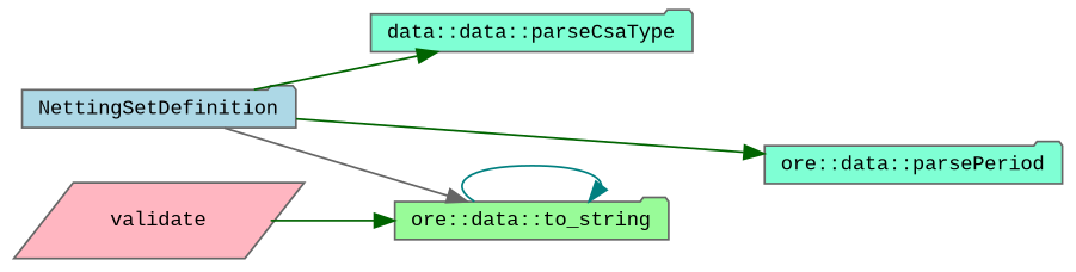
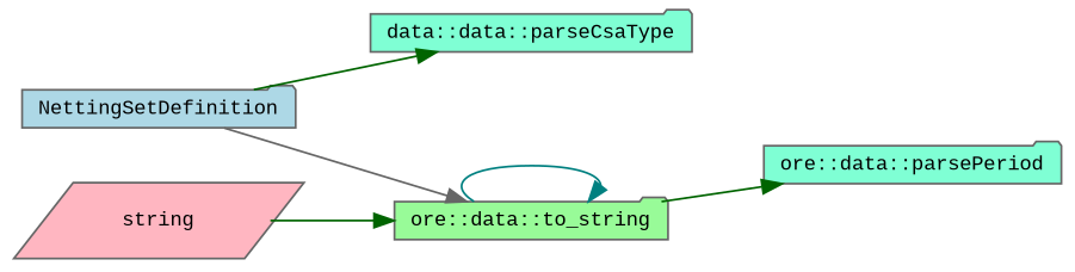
  digraph {
    fontname="Liberation Mono"
    rankdir=LR
    node [color=grey40 fillcolor=aquamarine fontname="Liberation Mono" fontsize=10 shape=folder style=filled]
    edge [color=darkgreen fontname="Liberation Mono" fontsize=10 labelfontname=Helvetica labelfontsize=10 style=solid]
    n1 [color=gray40 fillcolor=lightblue fontcolor=black height=0.2 label=NettingSetDefinition width=0.4]
    n2 [height=0.2 label="data::data::parseCsaType" width=0.4]
    n3 [height=0.2 label="ore::data::parsePeriod" width=0.4]
    n4 [fillcolor=palegreen height=0.2 label="ore::data::to_string" width=0.4]
-   n5 [fillcolor=lightpink height=0.2 label=validate shape=parallelogram width=0.4]
+   n5 [fillcolor=lightpink height=0.2 label=string shape=parallelogram width=0.4]
    n1 -> n2
-   n1 -> n3
+   n4 -> n3
    n1 -> n4 [color=gray40]
    n4 -> n4 [color=teal]
    n5 -> n4
  }
